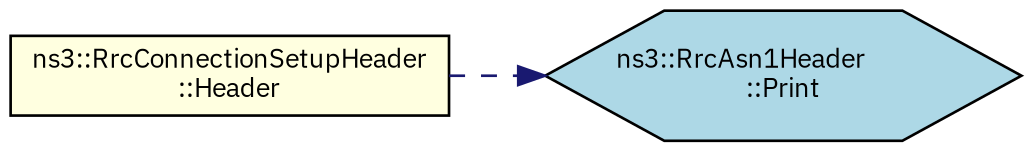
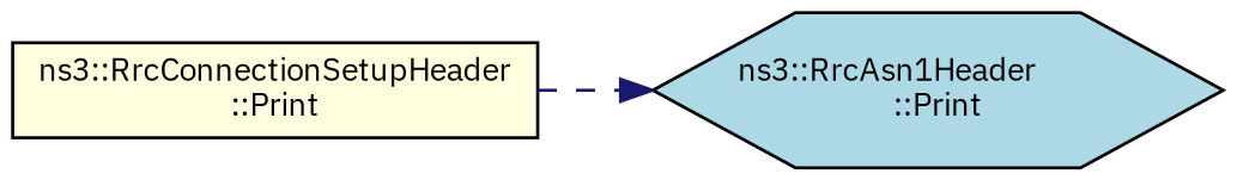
  digraph {
    rankdir=LR
    fontname="IBM Plex Sans"
    node [color=black fontname="IBM Plex Sans" fontsize=10 style=filled]
-   n1 [fillcolor=lightyellow fontcolor=black height=0.2 label="ns3::RrcConnectionSetupHeader\l::Header" shape=box width=0.4]
+   n1 [fillcolor=lightyellow fontcolor=black height=0.2 label="ns3::RrcConnectionSetupHeader\l::Print" shape=box width=0.4]
    n2 [fillcolor=lightblue height=0.2 label="ns3::RrcAsn1Header\l::Print" shape=hexagon width=0.4]
    n1 -> n2 [color=midnightblue fontname="IBM Plex Sans" fontsize=10 labelfontname=Helvetica labelfontsize=10 style=dashed]
  }
